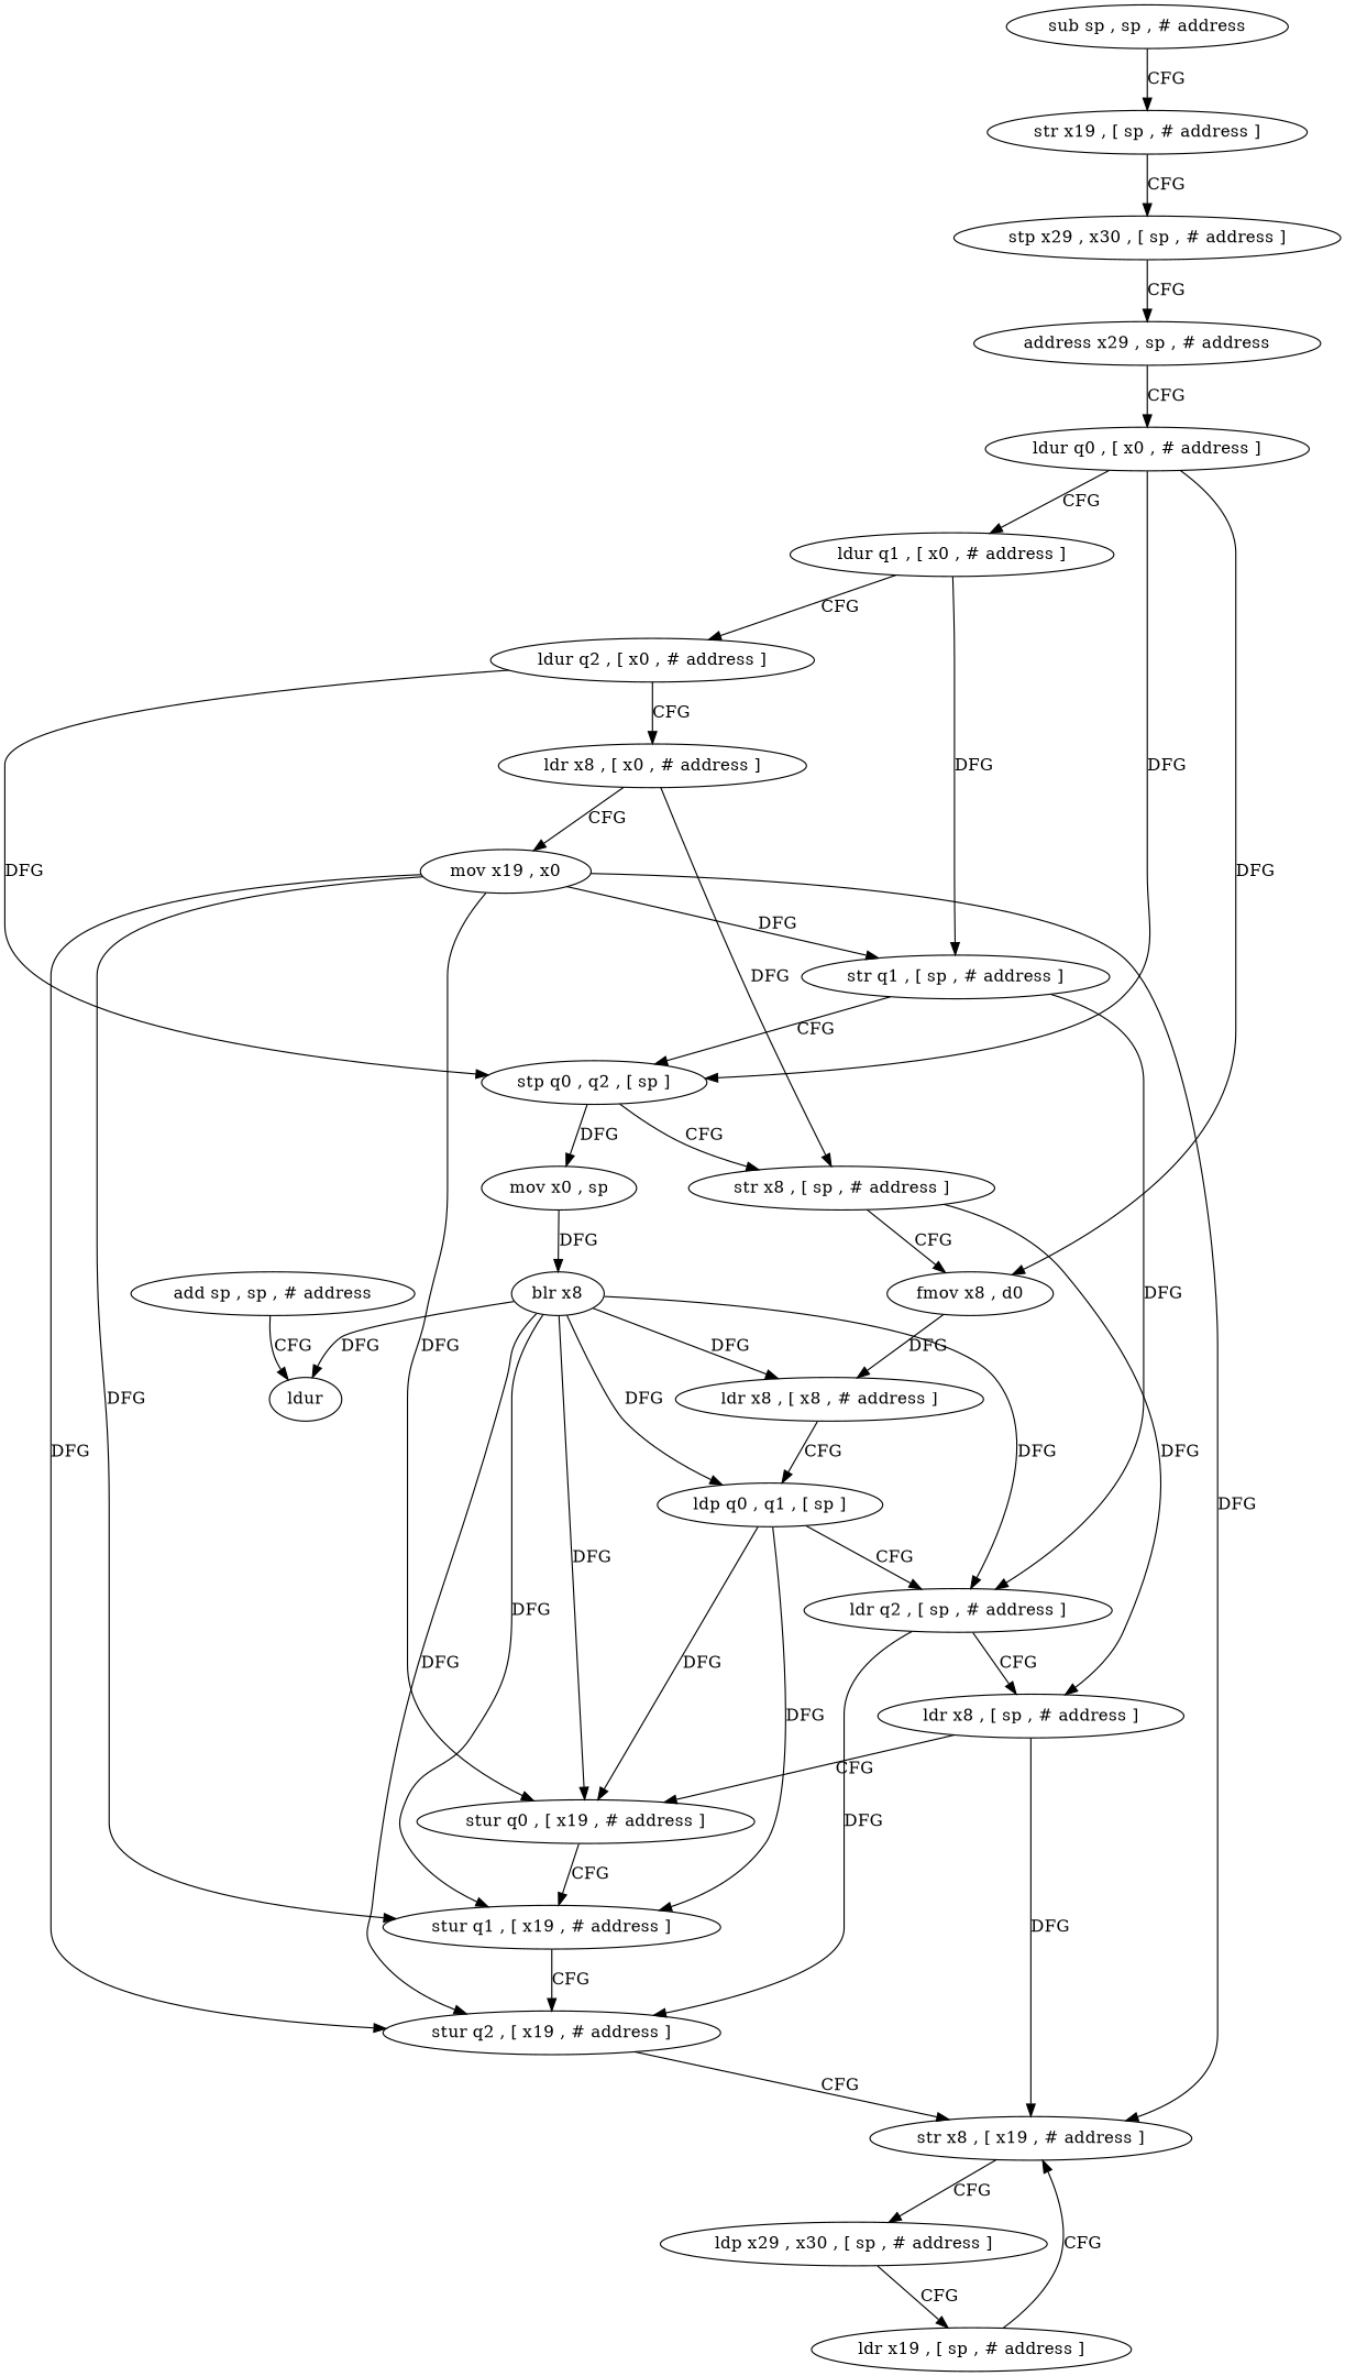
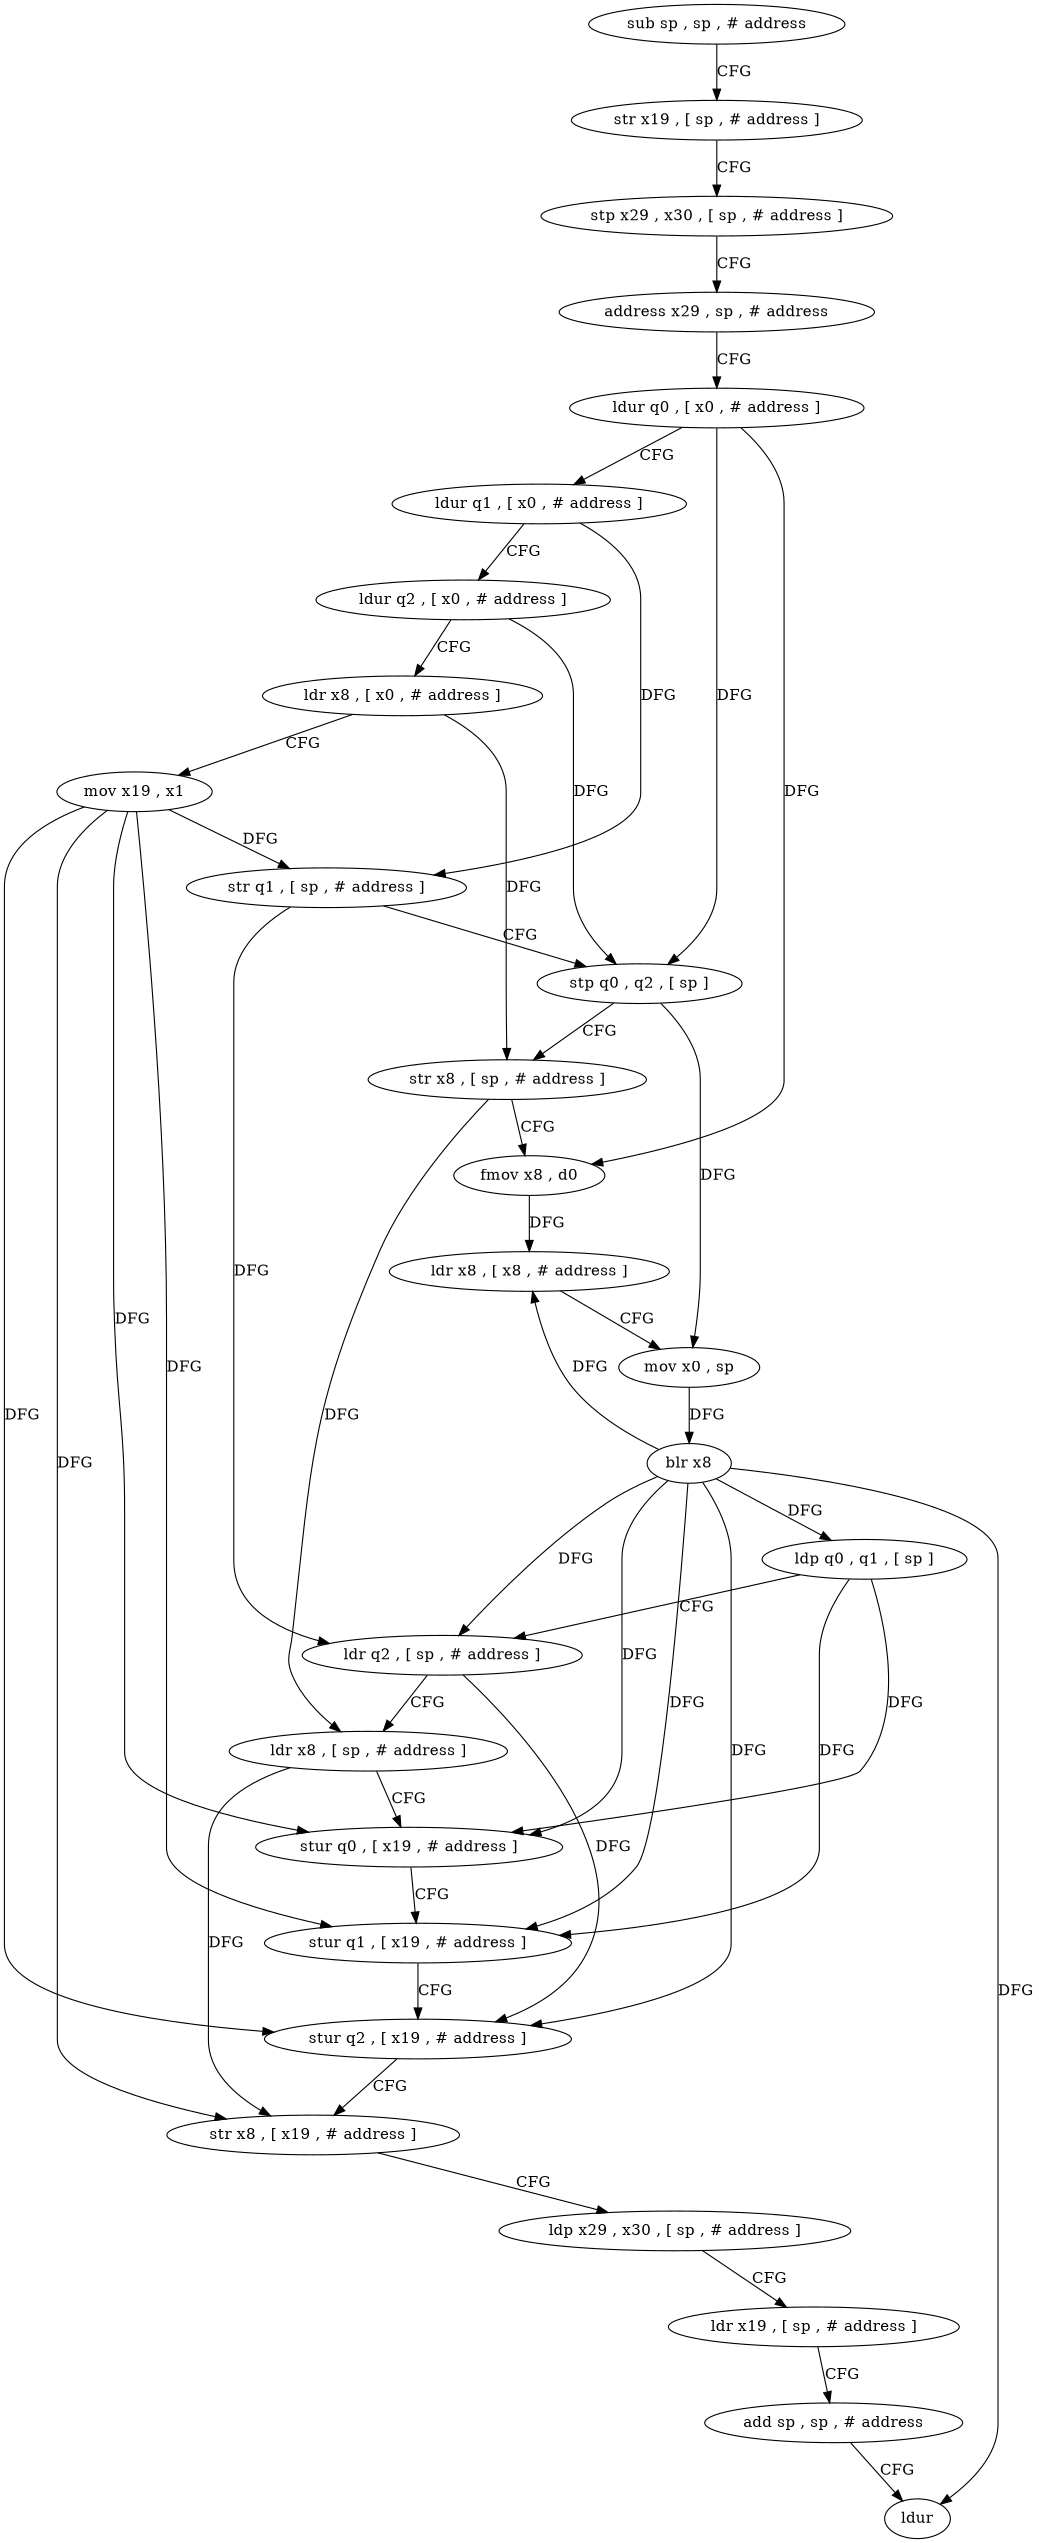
  digraph {
    n1 [label="sub sp , sp , # address"]
    n2 [label="str x19 , [ sp , # address ]"]
    n3 [label="stp x29 , x30 , [ sp , # address ]"]
    n4 [label="address x29 , sp , # address"]
    n5 [label="ldur q0 , [ x0 , # address ]"]
    n6 [label="ldur q1 , [ x0 , # address ]"]
    n7 [label="stp q0 , q2 , [ sp ]"]
    n8 [label="fmov x8 , d0"]
    n9 [label="ldur q2 , [ x0 , # address ]"]
    n10 [label="str q1 , [ sp , # address ]"]
    n11 [label="str x8 , [ sp , # address ]"]
    n12 [label="mov x0 , sp"]
    n13 [label="ldr x8 , [ x8 , # address ]"]
    n14 [label="ldr x8 , [ x0 , # address ]"]
    n15 [label="ldr q2 , [ sp , # address ]"]
-   n16 [label="mov x19 , x0"]
+   n16 [label="mov x19 , x1"]
    n17 [label="stur q0 , [ x19 , # address ]"]
    n18 [label="stur q1 , [ x19 , # address ]"]
    n19 [label="stur q2 , [ x19 , # address ]"]
    n20 [label="str x8 , [ x19 , # address ]"]
    n21 [label="ldr x8 , [ sp , # address ]"]
    n22 [label="ldp x29 , x30 , [ sp , # address ]"]
    n23 [label="blr x8"]
    n24 [label="ldp q0 , q1 , [ sp ]"]
    n25 [label=ldur]
    n26 [label="ldr x19 , [ sp , # address ]"]
    n27 [label="add sp , sp , # address"]
    n1 -> n2 [label=CFG]
    n2 -> n3 [label=CFG]
    n3 -> n4 [label=CFG]
    n4 -> n5 [label=CFG]
    n5 -> n6 [label=CFG]
    n5 -> n7 [label=DFG]
    n5 -> n8 [label=DFG]
    n6 -> n9 [label=CFG]
    n6 -> n10 [label=DFG]
    n7 -> n11 [label=CFG]
    n7 -> n12 [label=DFG]
    n8 -> n13 [label=DFG]
    n9 -> n7 [label=DFG]
    n9 -> n14 [label=CFG]
    n10 -> n7 [label=CFG]
    n10 -> n15 [label=DFG]
    n11 -> n8 [label=CFG]
    n11 -> n21 [label=DFG]
    n12 -> n23 [label=DFG]
-   n13 -> n24 [label=CFG]
+   n13 -> n12 [label=CFG]
    n14 -> n11 [label=DFG]
    n14 -> n16 [label=CFG]
    n15 -> n19 [label=DFG]
    n15 -> n21 [label=CFG]
    n16 -> n10 [label=DFG]
    n16 -> n17 [label=DFG]
    n16 -> n18 [label=DFG]
    n16 -> n19 [label=DFG]
    n16 -> n20 [label=DFG]
    n17 -> n18 [label=CFG]
    n18 -> n19 [label=CFG]
    n19 -> n20 [label=CFG]
    n20 -> n22 [label=CFG]
    n21 -> n17 [label=CFG]
    n21 -> n20 [label=DFG]
    n22 -> n26 [label=CFG]
    n23 -> n13 [label=DFG]
    n23 -> n15 [label=DFG]
    n23 -> n17 [label=DFG]
    n23 -> n18 [label=DFG]
    n23 -> n19 [label=DFG]
    n23 -> n24 [label=DFG]
    n23 -> n25 [label=DFG]
    n24 -> n15 [label=CFG]
    n24 -> n17 [label=DFG]
    n24 -> n18 [label=DFG]
-   n26 -> n20 [label=CFG]
+   n26 -> n27 [label=CFG]
    n27 -> n25 [label=CFG]
  }
